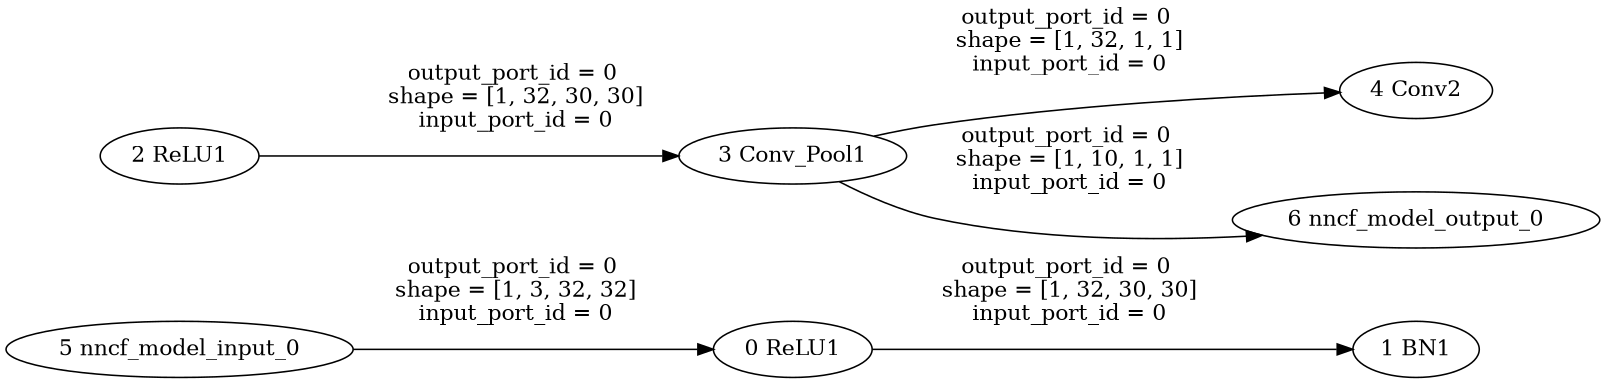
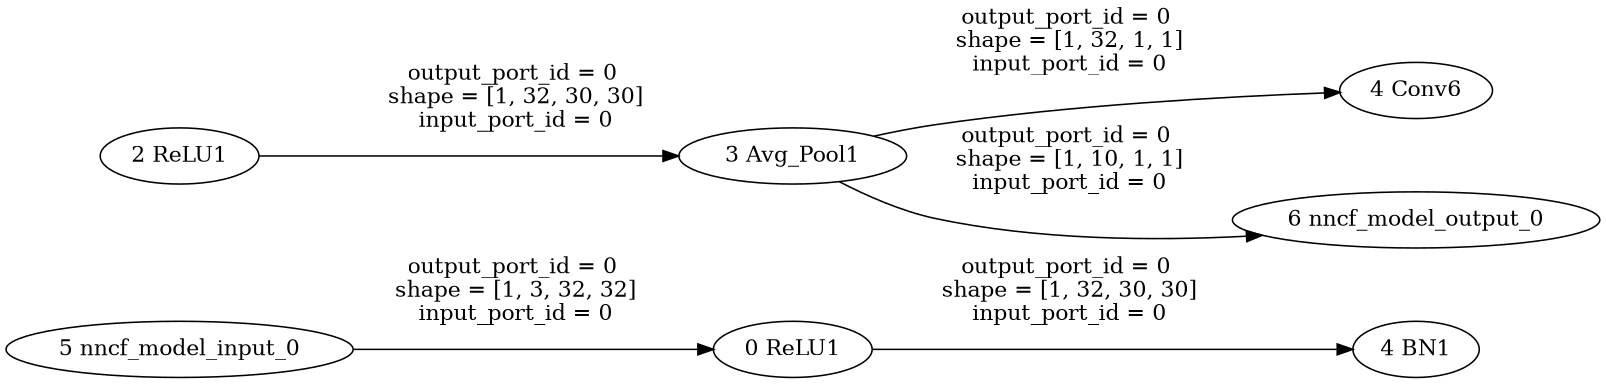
  strict digraph {
    rankdir=LR
    node [type=Conv]
    edge [style=solid]
    n1 [label="0 ReLU1"]
-   "1 BN1" [type=BatchNormalization]
+   "1 BN1" [type=BatchNormalization label="4 BN1"]
    "2 ReLU1" [type=Relu]
-   "3 Avg_Pool1" [type=GlobalAveragePool label="3 Conv_Pool1"]
-   "4 Conv2"
+   "3 Avg_Pool1" [type=GlobalAveragePool]
+   "4 Conv2" [label="4 Conv6"]
    "6 nncf_model_output_0" [type=nncf_model_output]
    "5 nncf_model_input_0" [type=nncf_model_input]
    n1 -> "1 BN1" [label="output_port_id = 0 \n shape = [1, 32, 30, 30] \n input_port_id = 0 \n "]
    "2 ReLU1" -> "3 Avg_Pool1" [label="output_port_id = 0 \n shape = [1, 32, 30, 30] \n input_port_id = 0 \n "]
    "3 Avg_Pool1" -> "4 Conv2" [label="output_port_id = 0 \n shape = [1, 32, 1, 1] \n input_port_id = 0 \n "]
    "3 Avg_Pool1" -> "6 nncf_model_output_0" [label="output_port_id = 0 \n shape = [1, 10, 1, 1] \n input_port_id = 0 \n "]
    "5 nncf_model_input_0" -> n1 [label="output_port_id = 0 \n shape = [1, 3, 32, 32] \n input_port_id = 0 \n "]
  }
